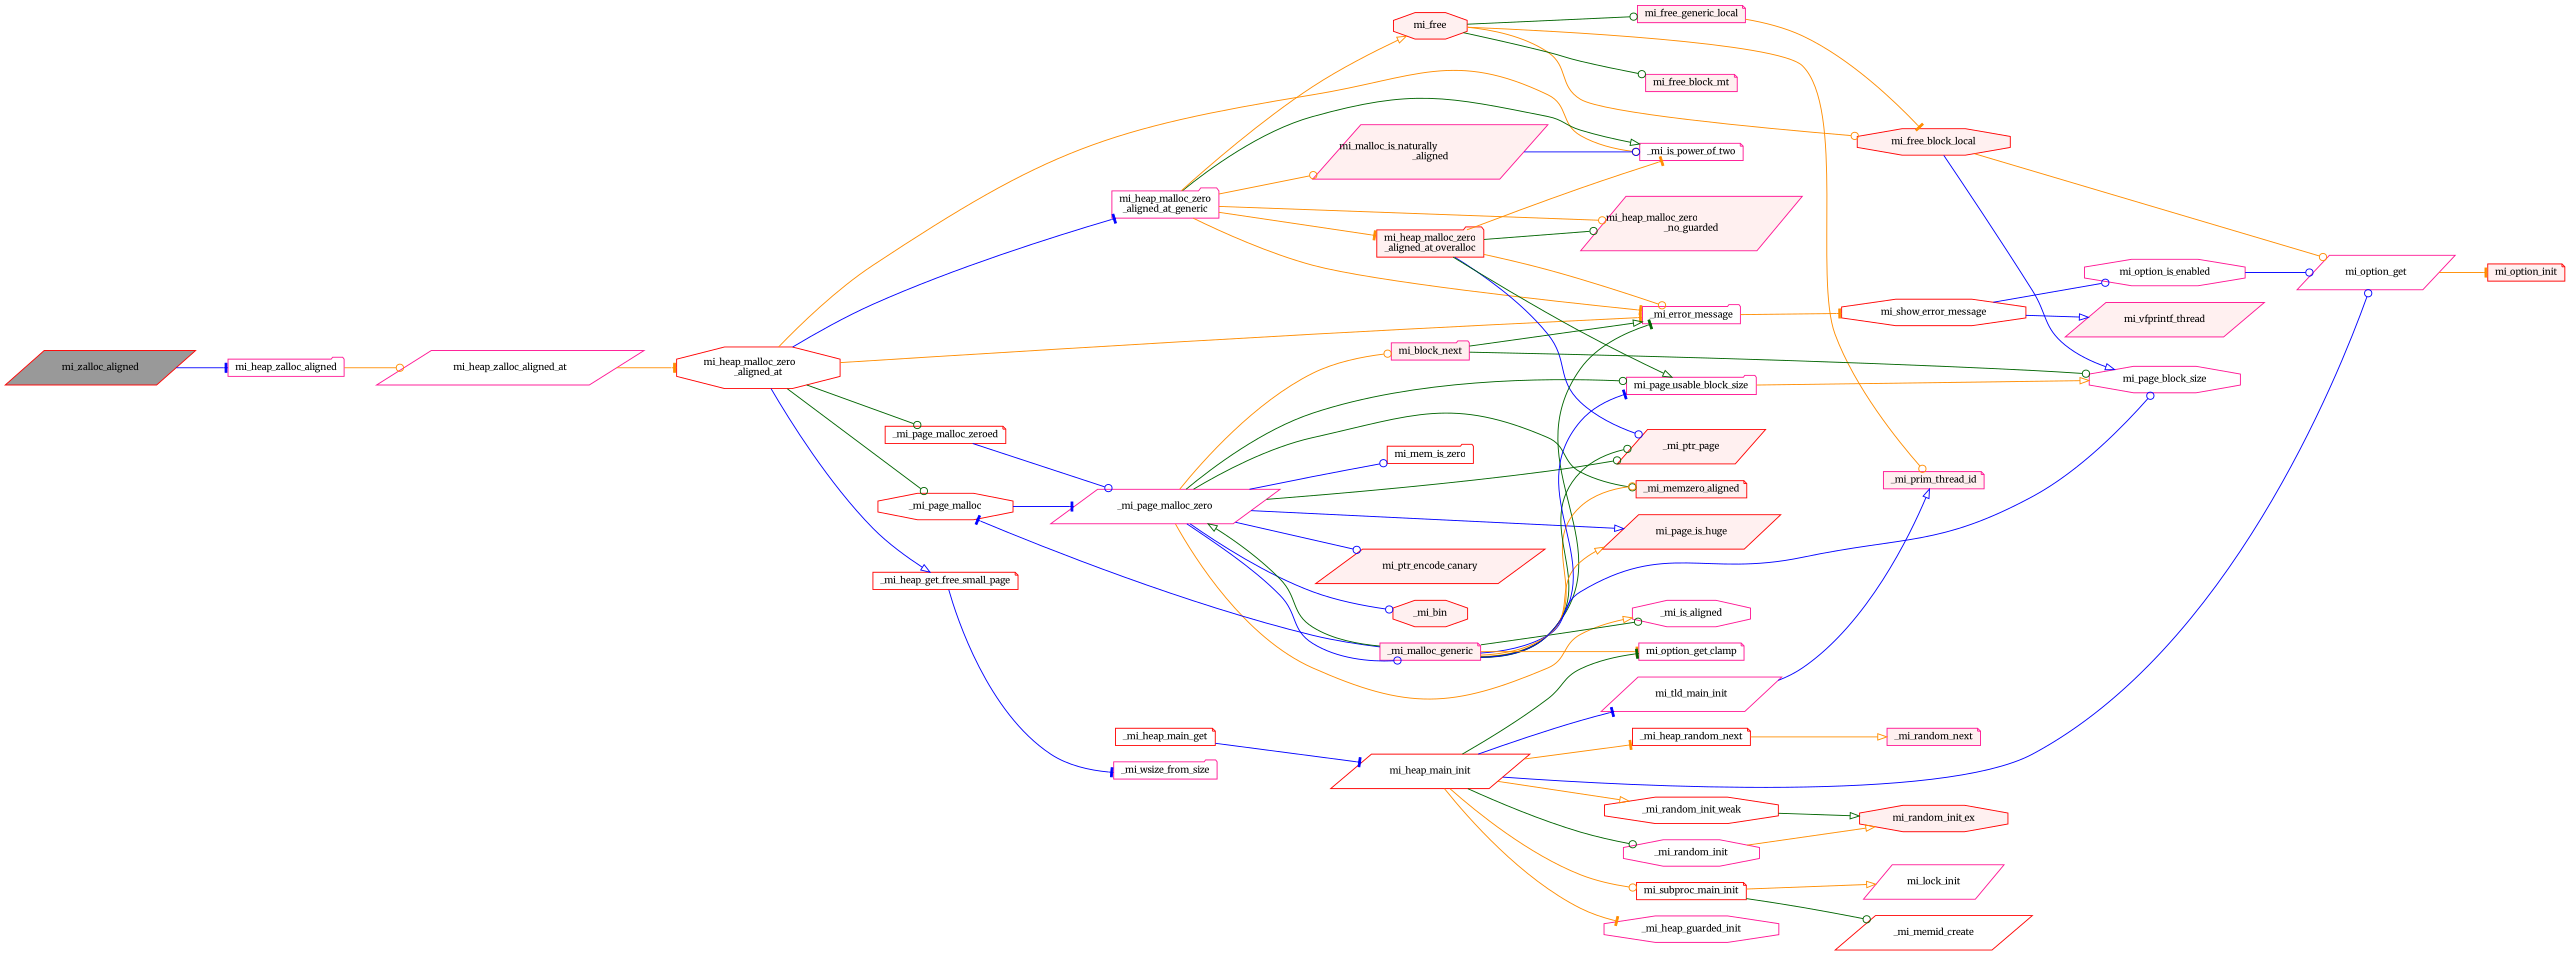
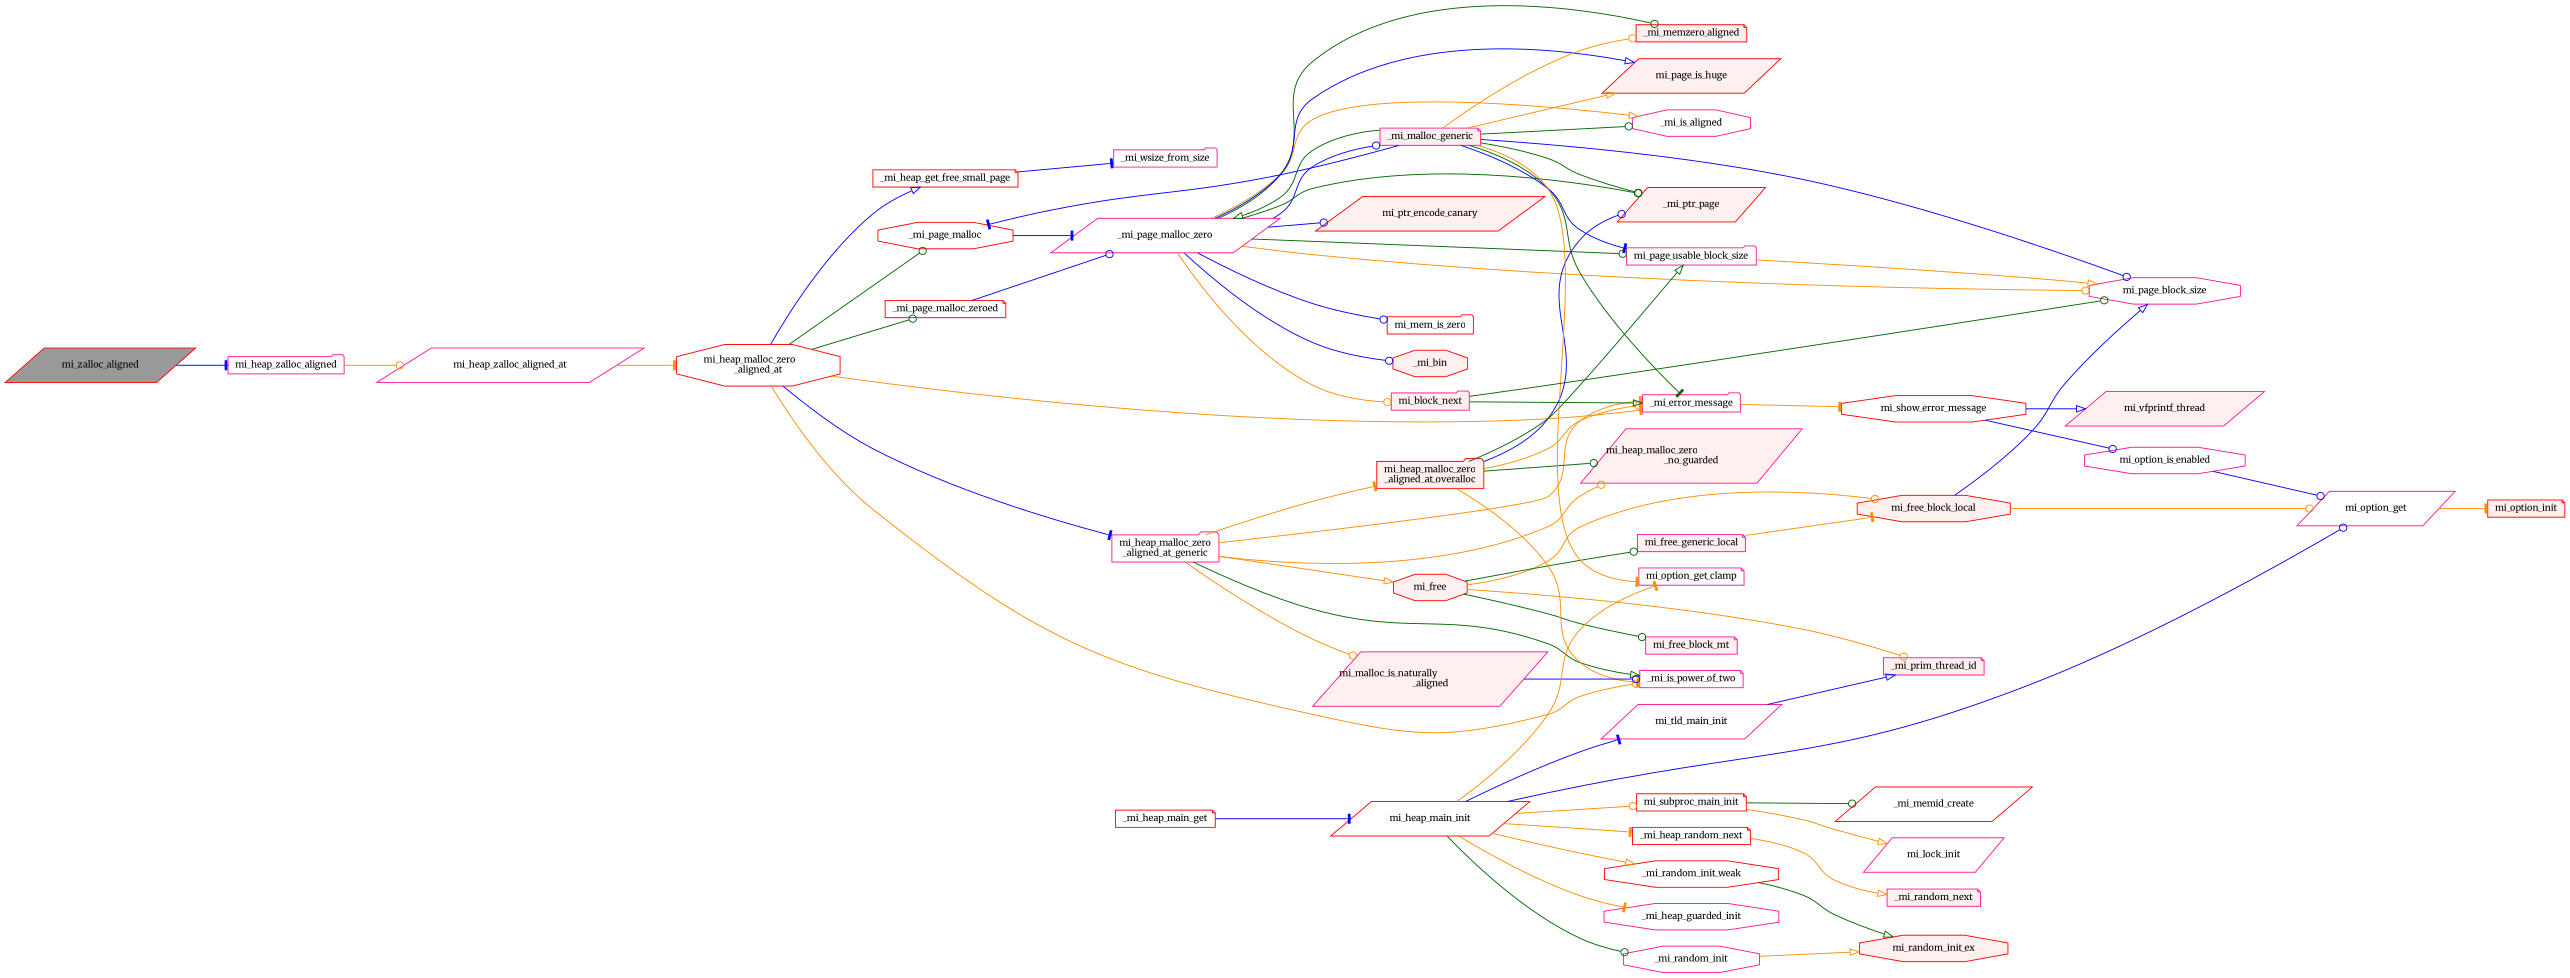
  digraph {
    fontname=Merriweather
    rankdir=LR
    node [color=deeppink fillcolor=white fontname=Merriweather fontsize=10 shape=parallelogram style=filled]
    edge [arrowhead=odot color=darkorange fontname=Merriweather fontsize=10 labelfontname=Helvetica labelfontsize=10 style=solid]
    n1 [color=red fillcolor=grey60 fontcolor=black height=0.2 label=mi_zalloc_aligned width=0.4]
    n2 [height=0.2 label=mi_heap_zalloc_aligned shape=folder width=0.4]
    n3 [height=0.2 label=mi_heap_zalloc_aligned_at width=0.4]
    n4 [color=red height=0.2 label="mi_heap_malloc_zero\l_aligned_at" shape=octagon width=0.4]
    n5 [height=0.2 label=_mi_error_message shape=folder width=0.4]
    n6 [color=red height=0.2 label=_mi_heap_get_free_small_page shape=note width=0.4]
    n7 [height=0.2 label=_mi_is_power_of_two shape=note width=0.4]
    n8 [color=red height=0.2 label=_mi_page_malloc shape=octagon width=0.4]
    n9 [color=red height=0.2 label=_mi_page_malloc_zeroed shape=note width=0.4]
    n10 [height=0.2 label="mi_heap_malloc_zero\l_aligned_at_generic" shape=folder width=0.4]
    n11 [color=red height=0.2 label=mi_show_error_message shape=octagon width=0.4]
    n12 [height=0.2 label=_mi_wsize_from_size shape=folder width=0.4]
    n13 [height=0.2 label=_mi_page_malloc_zero width=0.4]
    n14 [color=red fillcolor="#FFF0F0" height=0.2 label=mi_free shape=octagon width=0.4]
    n15 [color=red fillcolor="#FFF0F0" height=0.2 label="mi_heap_malloc_zero\l_aligned_at_overalloc" shape=folder width=0.4]
    n16 [fillcolor="#FFF0F0" height=0.2 label="mi_heap_malloc_zero\l_no_guarded" width=0.4]
    n17 [fillcolor="#FFF0F0" height=0.2 label="mi_malloc_is_naturally\l_aligned" width=0.4]
    n18 [height=0.2 label=mi_option_is_enabled shape=octagon width=0.4]
    n19 [fillcolor="#FFF0F0" height=0.2 label=mi_vfprintf_thread width=0.4]
    n20 [height=0.2 label=mi_option_get width=0.4]
    n21 [color=red fillcolor="#FFF0F0" height=0.2 label=mi_option_init shape=note width=0.4]
    n22 [color=red fillcolor="#FFF0F0" height=0.2 label=_mi_bin shape=octagon width=0.4]
    n23 [height=0.2 label=_mi_is_aligned shape=octagon width=0.4]
    n24 [fillcolor="#FFF0F0" height=0.2 label=_mi_malloc_generic shape=note width=0.4]
    n25 [color=red fillcolor="#FFF0F0" height=0.2 label=_mi_memzero_aligned shape=note width=0.4]
    n26 [color=red fillcolor="#FFF0F0" height=0.2 label=_mi_ptr_page width=0.4]
    n27 [height=0.2 label=mi_page_block_size shape=octagon width=0.4]
    n28 [color=red fillcolor="#FFF0F0" height=0.2 label=mi_page_is_huge width=0.4]
    n29 [height=0.2 label=mi_page_usable_block_size shape=folder width=0.4]
    n30 [fillcolor="#FFF0F0" height=0.2 label=mi_block_next shape=folder width=0.4]
    n31 [color=red height=0.2 label=mi_mem_is_zero shape=folder width=0.4]
    n32 [color=red fillcolor="#FFF0F0" height=0.2 label=mi_ptr_encode_canary width=0.4]
    n33 [height=0.2 label=mi_option_get_clamp shape=note width=0.4]
    n34 [fillcolor="#FFF0F0" height=0.2 label=_mi_prim_thread_id shape=note width=0.4]
    n35 [color=red fillcolor="#FFF0F0" height=0.2 label=mi_free_block_local shape=octagon width=0.4]
    n36 [fillcolor="#FFF0F0" height=0.2 label=mi_free_block_mt shape=note width=0.4]
    n37 [fillcolor="#FFF0F0" height=0.2 label=mi_free_generic_local shape=note width=0.4]
    n38 [color=red height=0.2 label=_mi_heap_main_get shape=note width=0.4]
    n39 [color=red height=0.2 label=mi_heap_main_init width=0.4]
    n40 [height=0.2 label=_mi_heap_guarded_init shape=octagon width=0.4]
    n41 [color=red height=0.2 label=_mi_heap_random_next shape=note width=0.4]
    n42 [height=0.2 label=_mi_random_init shape=octagon width=0.4]
    n43 [color=red height=0.2 label=_mi_random_init_weak shape=octagon width=0.4]
    n44 [color=red height=0.2 label=mi_subproc_main_init shape=note width=0.4]
    n45 [height=0.2 label=mi_tld_main_init width=0.4]
    n46 [fillcolor="#FFF0F0" height=0.2 label=_mi_random_next shape=note width=0.4]
    n47 [color=red fillcolor="#FFF0F0" height=0.2 label=mi_random_init_ex shape=octagon width=0.4]
    n48 [color=red height=0.2 label=_mi_memid_create width=0.4]
    n49 [height=0.2 label=mi_lock_init width=0.4]
    n1 -> n2 [arrowhead=tee color=blue]
    n2 -> n3
    n3 -> n4 [arrowhead=tee]
    n4 -> n5 [arrowhead=tee]
    n4 -> n6 [arrowhead=onormal color=blue]
    n4 -> n7
    n4 -> n8 [color=darkgreen]
    n4 -> n9 [color=darkgreen]
    n4 -> n10 [arrowhead=tee color=blue]
    n5 -> n11 [arrowhead=tee]
    n6 -> n12 [arrowhead=tee color=blue]
    n8 -> n13 [arrowhead=tee color=blue]
    n9 -> n13 [color=blue]
    n10 -> n5 [arrowhead=tee]
    n10 -> n7 [arrowhead=onormal color=darkgreen]
    n10 -> n14 [arrowhead=onormal]
    n10 -> n15 [arrowhead=tee]
    n10 -> n16
    n10 -> n17
    n11 -> n18 [color=blue]
    n11 -> n19 [arrowhead=onormal color=blue]
    n13 -> n22 [color=blue]
    n13 -> n23 [arrowhead=onormal]
    n13 -> n24 [color=blue]
    n13 -> n25 [color=darkgreen]
    n13 -> n26 [color=darkgreen]
+   n13 -> n27
    n13 -> n28 [arrowhead=onormal color=blue]
    n13 -> n29 [color=darkgreen]
    n13 -> n30
    n13 -> n31 [color=blue]
    n13 -> n32 [color=blue]
    n14 -> n34
    n14 -> n35
    n14 -> n36 [color=darkgreen]
    n14 -> n37 [color=darkgreen]
    n15 -> n5
    n15 -> n7 [arrowhead=tee]
    n15 -> n16 [color=darkgreen]
    n15 -> n26 [color=blue]
    n15 -> n29 [arrowhead=onormal color=darkgreen]
    n17 -> n7 [color=blue]
    n18 -> n20 [color=blue]
    n20 -> n21 [arrowhead=tee]
    n24 -> n5 [arrowhead=tee color=darkgreen]
    n24 -> n8 [arrowhead=tee color=blue]
    n24 -> n13 [arrowhead=onormal color=darkgreen]
    n24 -> n23 [color=darkgreen]
    n24 -> n25
    n24 -> n26 [color=darkgreen]
    n24 -> n27 [color=blue]
    n24 -> n28 [arrowhead=onormal]
    n24 -> n29 [arrowhead=tee color=blue]
    n24 -> n33 [arrowhead=tee]
    n29 -> n27 [arrowhead=onormal]
    n30 -> n5 [arrowhead=onormal color=darkgreen]
    n30 -> n27 [color=darkgreen]
    n35 -> n20
    n35 -> n27 [arrowhead=onormal color=blue]
    n37 -> n35 [arrowhead=tee]
    n38 -> n39 [arrowhead=tee color=blue]
    n39 -> n20 [color=blue]
-   n39 -> n33 [arrowhead=tee color=darkgreen]
+   n39 -> n33 [arrowhead=tee]
    n39 -> n40 [arrowhead=tee]
    n39 -> n41 [arrowhead=tee]
    n39 -> n42 [color=darkgreen]
    n39 -> n43 [arrowhead=onormal]
    n39 -> n44
    n39 -> n45 [arrowhead=tee color=blue]
    n41 -> n46 [arrowhead=onormal]
    n42 -> n47 [arrowhead=onormal]
    n43 -> n47 [arrowhead=onormal color=darkgreen]
    n44 -> n48 [color=darkgreen]
    n44 -> n49 [arrowhead=onormal]
    n45 -> n34 [arrowhead=onormal color=blue]
  }
